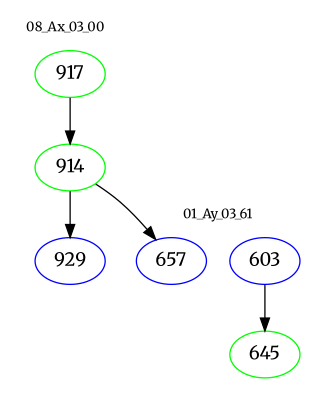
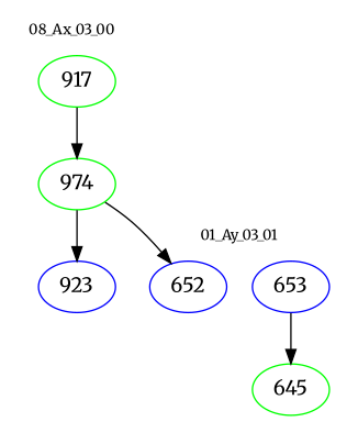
  digraph {
    fontname=Merriweather
    node [color=green fontname=Merriweather]
    edge [color=black fontname=Merriweather]
    n1 [label=917]
-   n2 [label=914]
-   n3 [color=blue label=929]
-   n4 [color=blue label=603]
+   n2 [label=974]
+   n3 [color=blue label=923]
+   n4 [color=blue label=653]
    n5 [label=645]
-   n6 [color=blue label=657]
+   n6 [color=blue label=652]
    subgraph cluster_1 {
      color=white
      fontsize=10
      label="08_Ax_03_00"
      n1
      n2
      n3
    }
    subgraph cluster_2 {
      color=white
      fontsize=10
-     label="01_Ay_03_61"
+     label="01_Ay_03_01"
      n4
      n5
      n6
    }
    n1 -> n2
    n2 -> n3
    n2 -> n6
    n4 -> n5
  }
